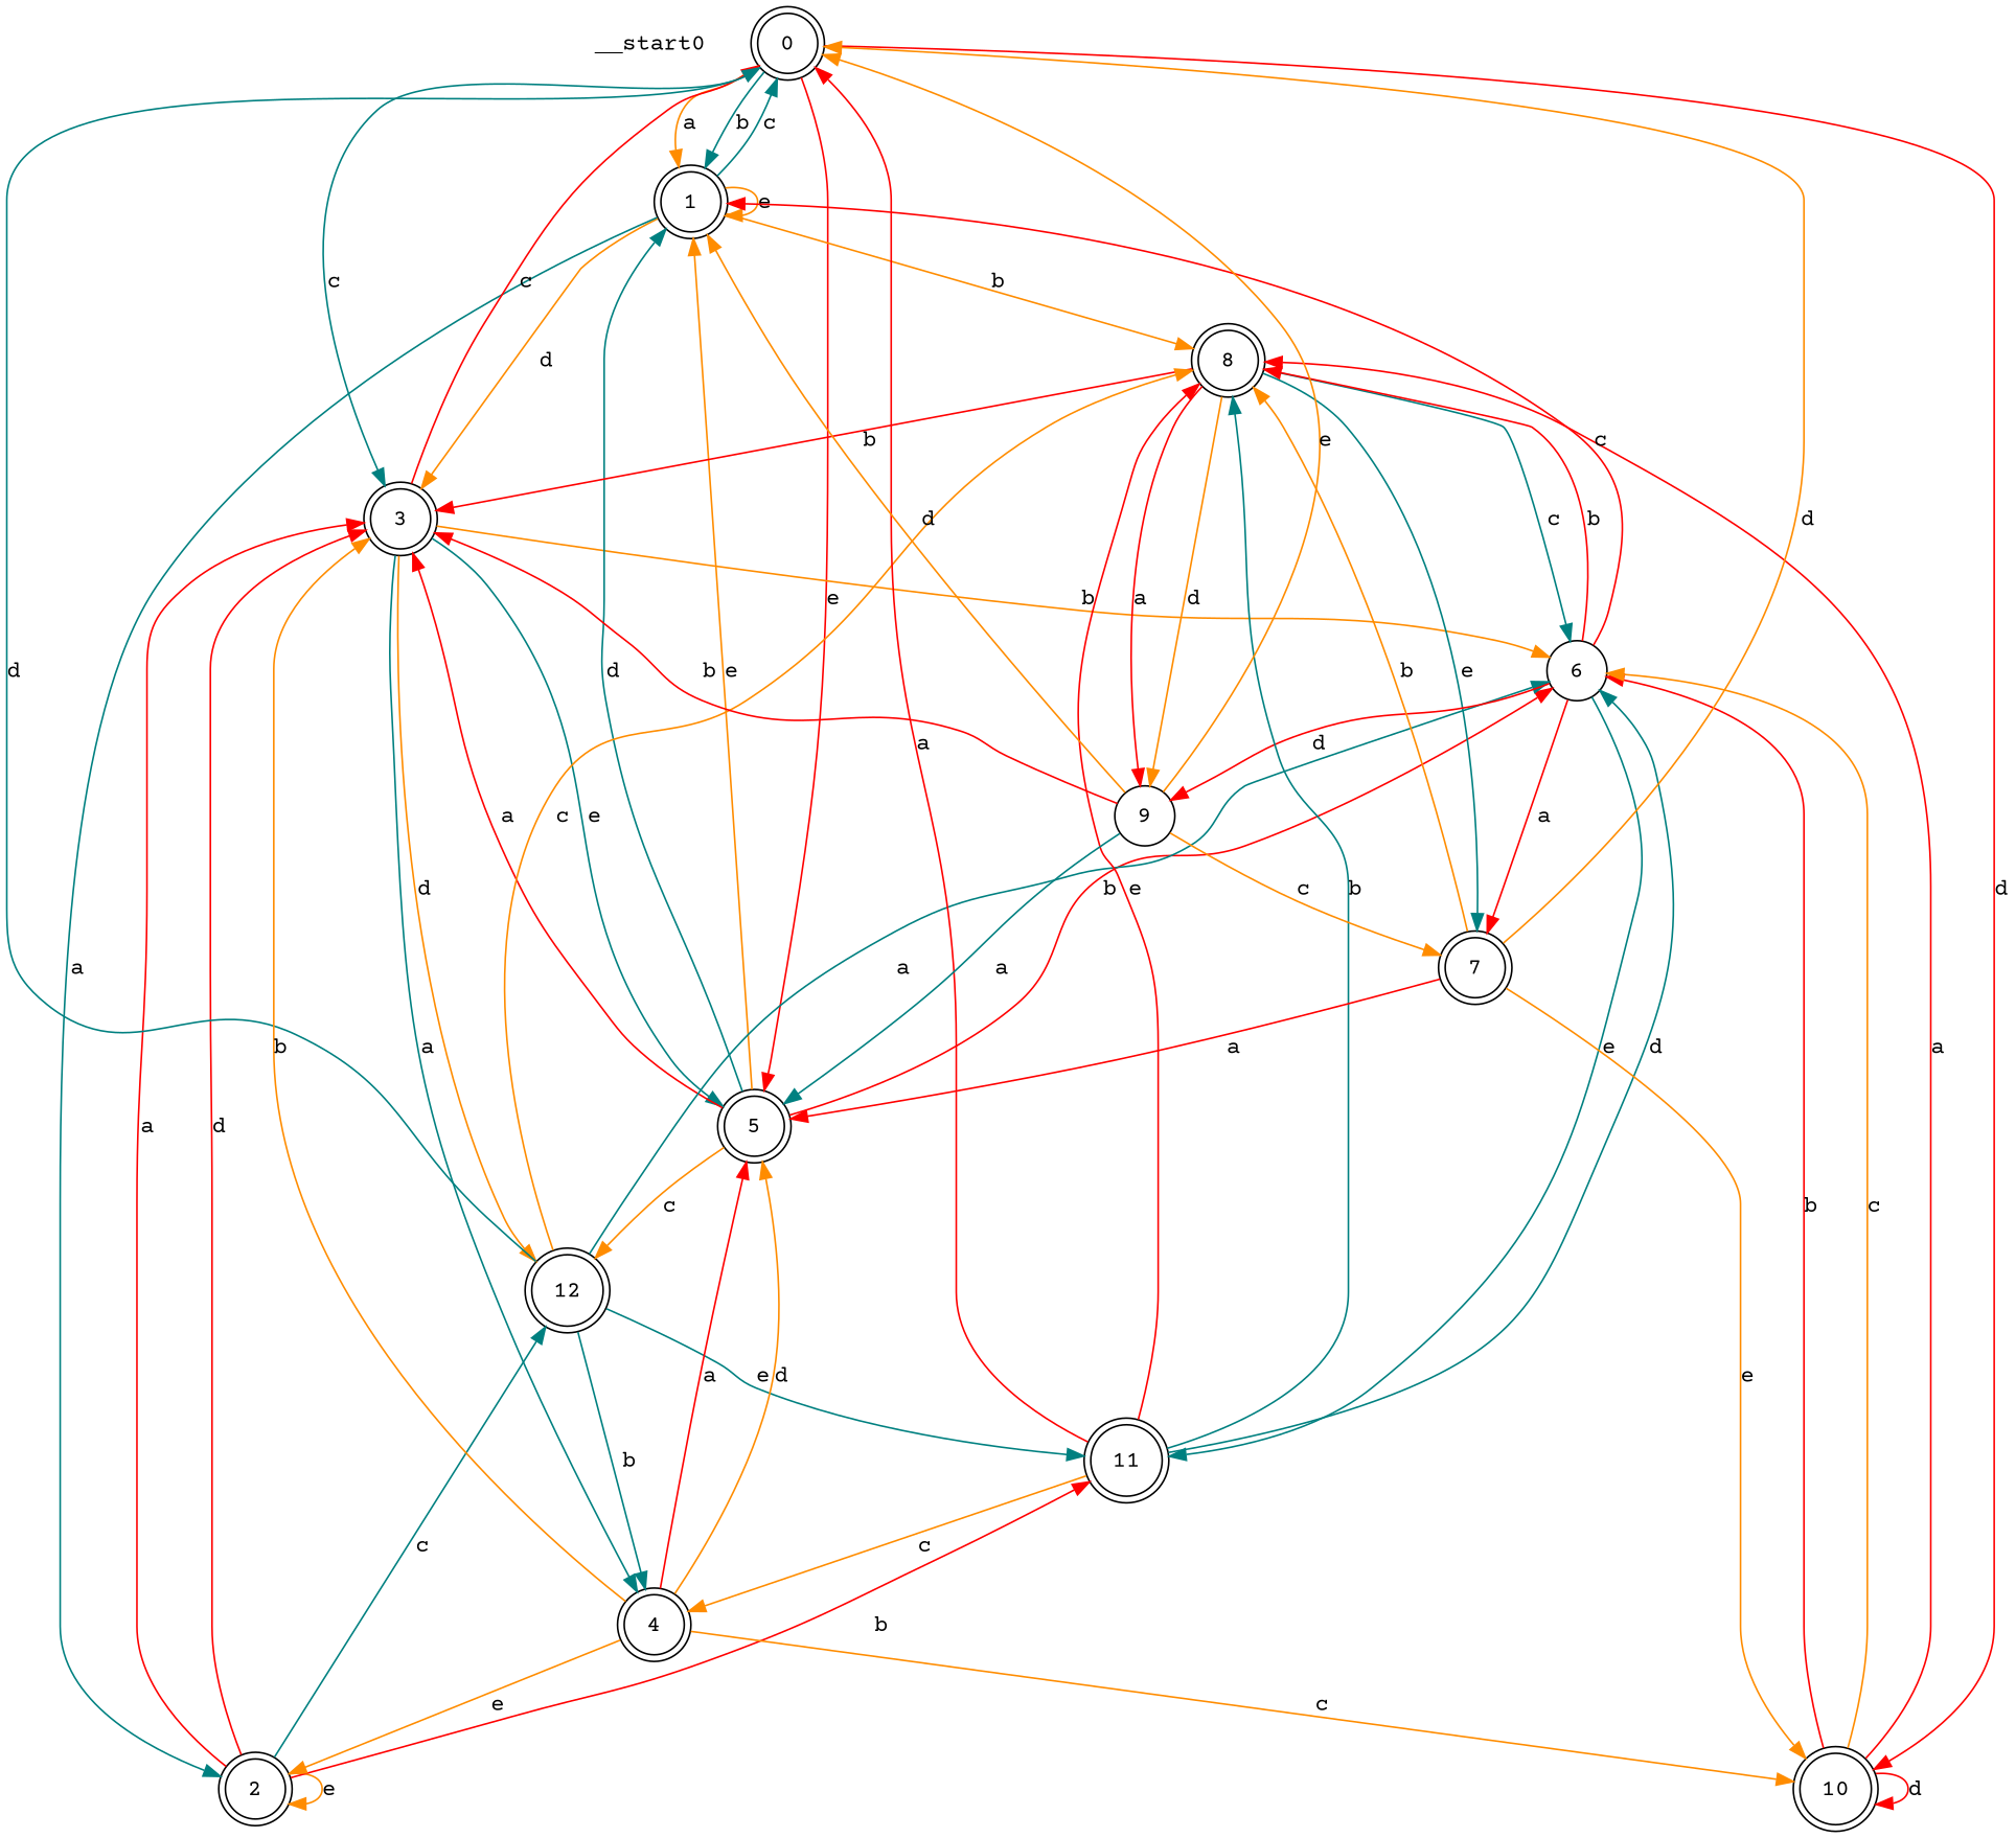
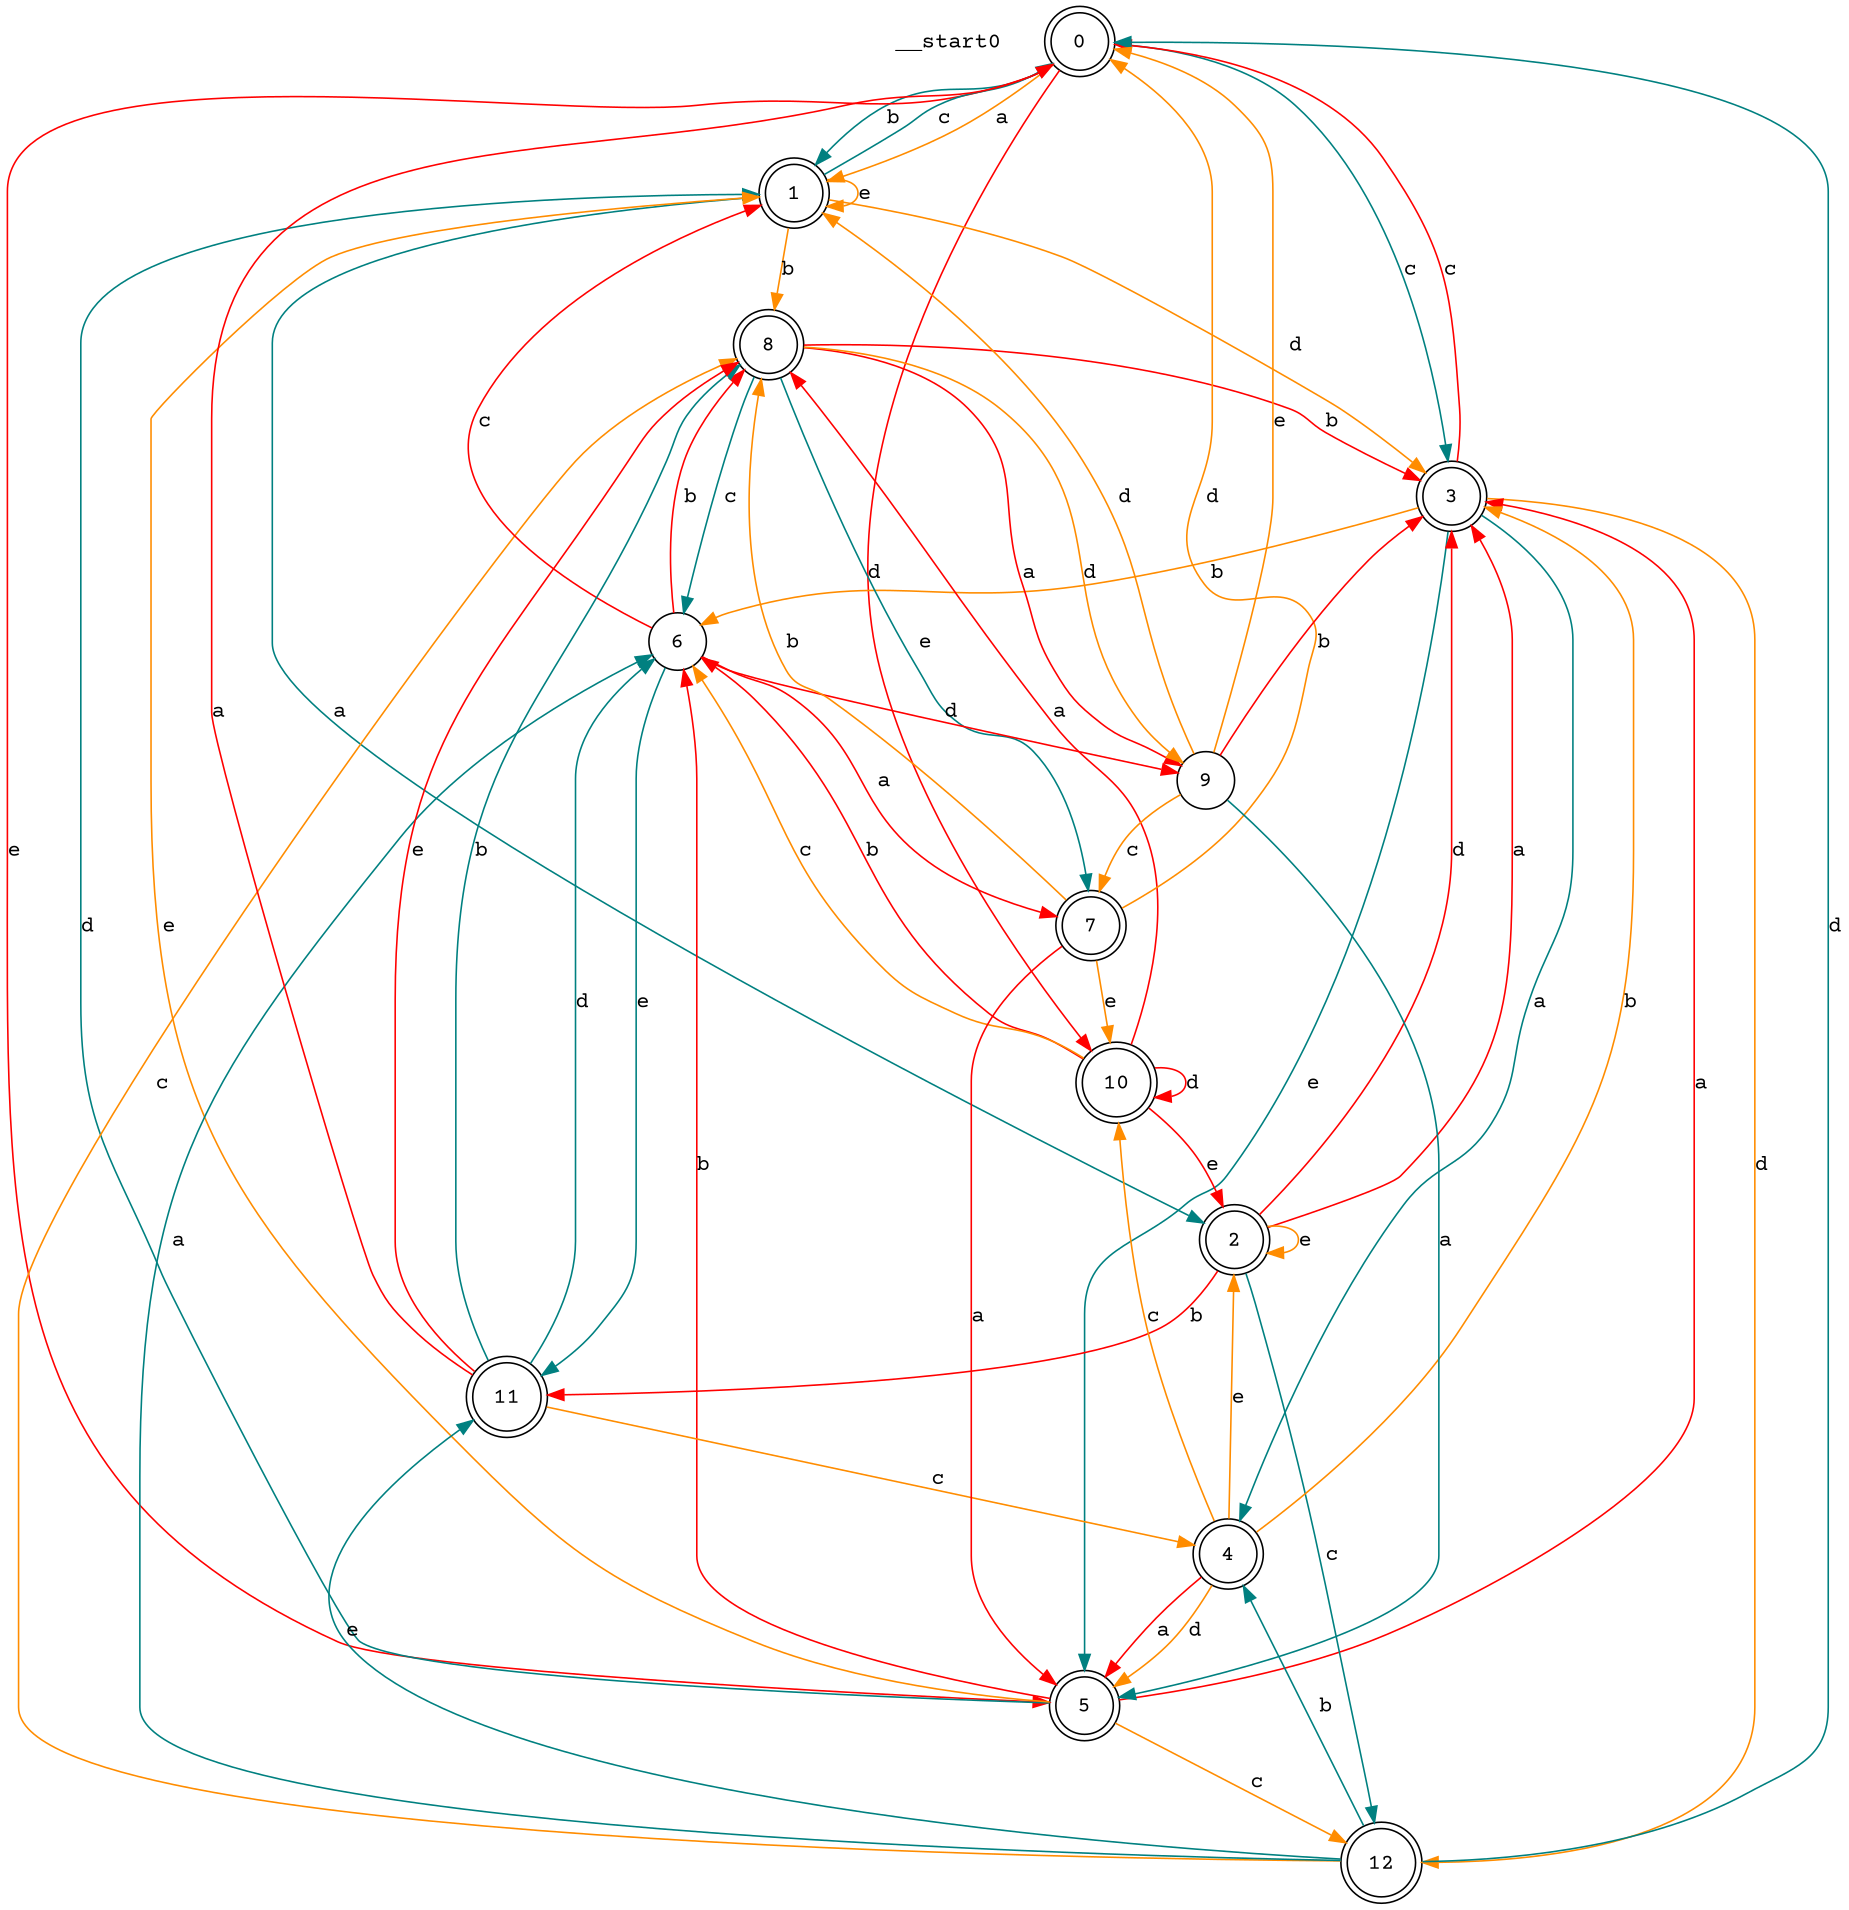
  digraph {
    fontname="Courier Prime"
    rankdir=TB
    node [fontname="Courier Prime" shape=doublecircle color=black fillcolor=white style="rounded,filled"]
    edge [color=darkorange fontname="Courier Prime"]
    __start0 [shape=none color="" fillcolor="" style=""]
    n2 [label=0]
    n3 [label=1]
    n4 [label=3]
    n5 [label=5]
    n6 [label=10]
    n7 [label=2]
    n8 [label=8]
    n9 [label=12 style=filled]
    n10 [label=4]
    n11 [label=6 shape=circle style=filled]
    n12 [label=11]
    n13 [label=7]
    n14 [label=9 shape=circle style=filled]
    n2 -> n3 [label=a]
    n2 -> n3 [color=teal label=b]
    n2 -> n4 [color=teal label=c]
    n2 -> n5 [color=red label=e]
    n2 -> n6 [color=red label=d]
    n3 -> n2 [color=teal label=c]
    n3 -> n3 [label=e]
    n3 -> n4 [label=d]
    n3 -> n7 [color=teal label=a]
    n3 -> n8 [label=b]
    n4 -> n2 [color=red label=c]
    n4 -> n5 [color=teal label=e]
    n4 -> n9 [label=d]
    n4 -> n10 [color=teal label=a]
    n4 -> n11 [label=b]
    n5 -> n3 [color=teal label=d]
    n5 -> n3 [label=e]
    n5 -> n4 [color=red label=a]
    n5 -> n9 [label=c]
    n5 -> n11 [color=red label=b]
    n6 -> n6 [color=red label=d]
+   n6 -> n7 [color=red label=e]
    n6 -> n8 [color=red label=a]
    n6 -> n11 [color=red label=b]
    n6 -> n11 [label=c]
    n7 -> n4 [color=red label=a]
    n7 -> n4 [color=red label=d]
    n7 -> n7 [label=e]
    n7 -> n9 [color=teal label=c]
    n7 -> n12 [color=red label=b]
    n8 -> n4 [color=red label=b]
    n8 -> n11 [color=teal label=c]
    n8 -> n13 [color=teal label=e]
    n8 -> n14 [color=red label=a]
    n8 -> n14 [label=d]
    n9 -> n2 [color=teal label=d]
    n9 -> n8 [label=c]
    n9 -> n10 [color=teal label=b]
    n9 -> n11 [color=teal label=a]
    n9 -> n12 [color=teal label=e]
    n10 -> n4 [label=b]
    n10 -> n5 [color=red label=a]
    n10 -> n5 [label=d]
    n10 -> n6 [label=c]
    n10 -> n7 [label=e]
    n11 -> n3 [color=red label=c]
    n11 -> n8 [color=red label=b]
    n11 -> n12 [color=teal label=e]
    n11 -> n13 [color=red label=a]
    n11 -> n14 [color=red label=d]
    n12 -> n2 [color=red label=a]
    n12 -> n8 [color=teal label=b]
    n12 -> n8 [color=red label=e]
    n12 -> n10 [label=c]
    n12 -> n11 [color=teal label=d]
    n13 -> n2 [label=d]
    n13 -> n5 [color=red label=a]
    n13 -> n6 [label=e]
    n13 -> n8 [label=b]
    n14 -> n2 [label=e]
    n14 -> n3 [label=d]
    n14 -> n4 [color=red label=b]
    n14 -> n5 [color=teal label=a]
    n14 -> n13 [label=c]
  }
